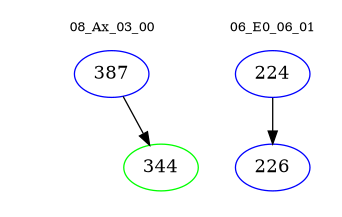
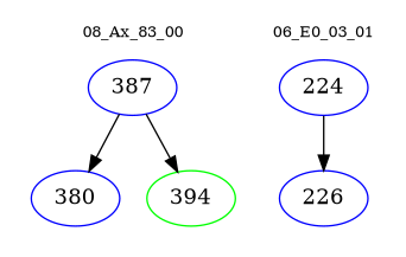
  digraph {
    node [color=blue]
    edge [color=black]
    n1 [label=387]
-   n3 [color=green label=344]
+   n2 [label=380]
+   n3 [color=green label=394]
    n4 [label=224]
    n5 [label=226]
    subgraph cluster_1 {
      color=white
      fontsize=10
-     label="08_Ax_03_00"
+     label="08_Ax_83_00"
      n1
+     n2
      n3
    }
    subgraph cluster_2 {
      color=white
      fontsize=10
-     label="06_E0_06_01"
+     label="06_E0_03_01"
      n4
      n5
    }
+   n1 -> n2
    n1 -> n3
    n4 -> n5
  }
